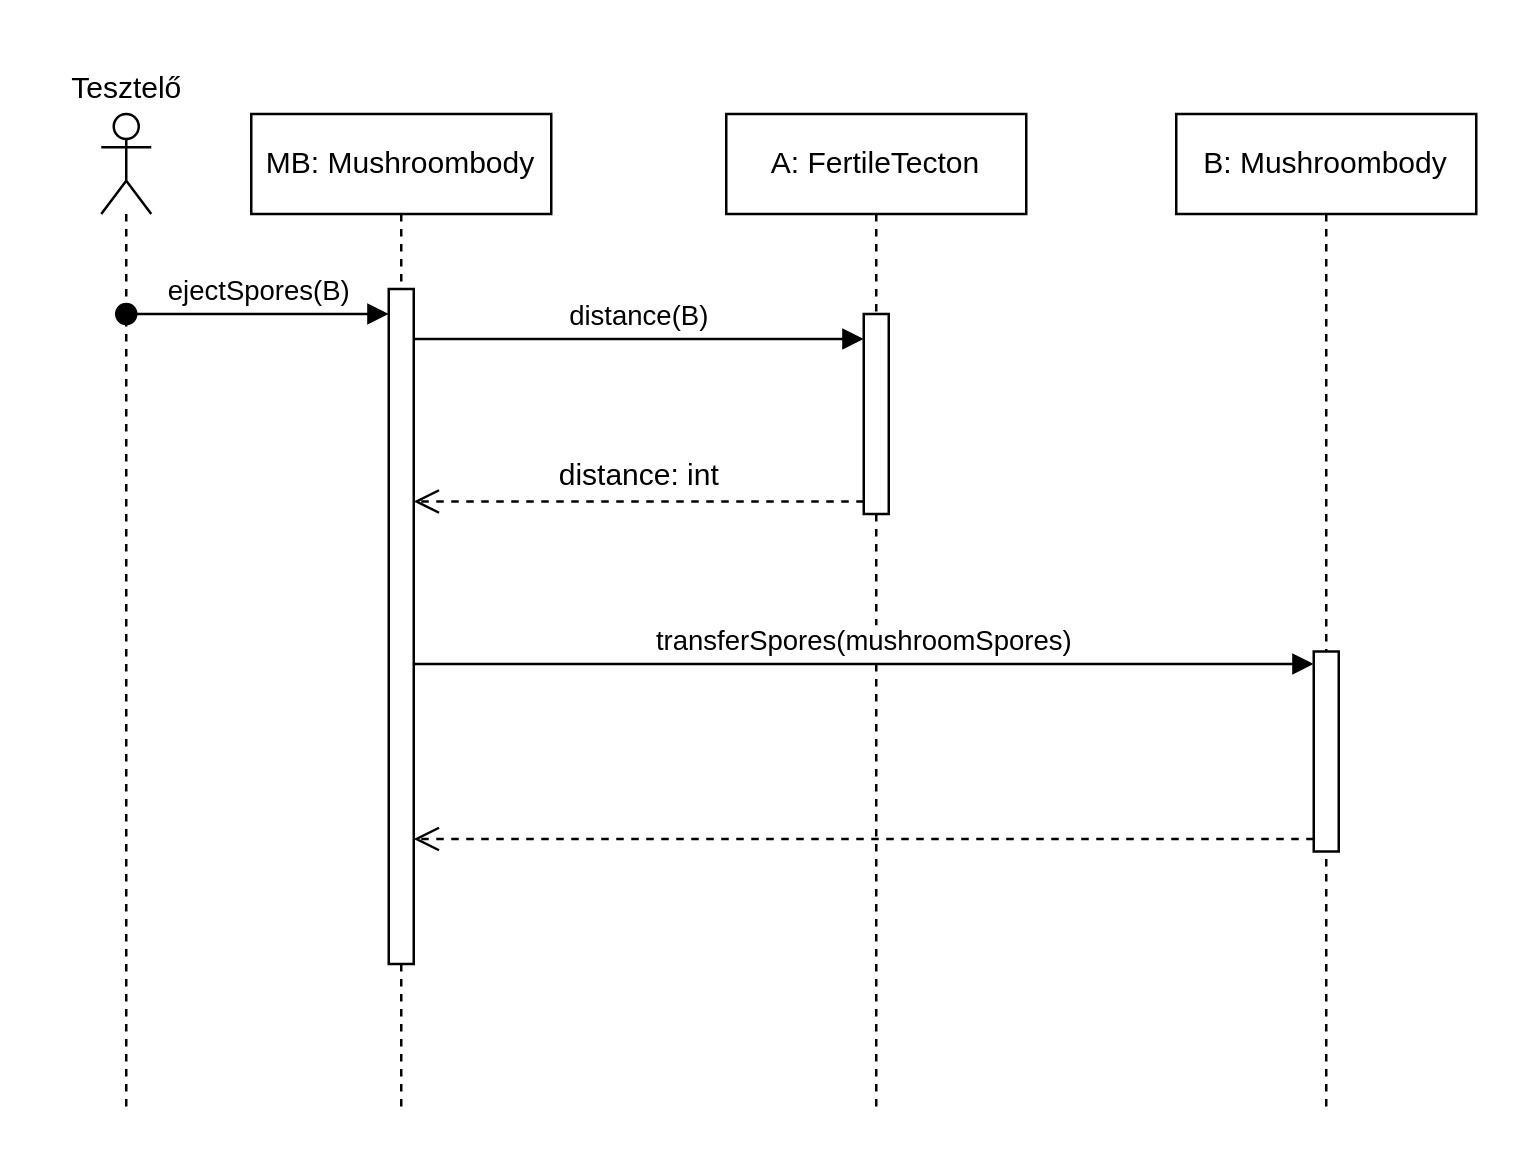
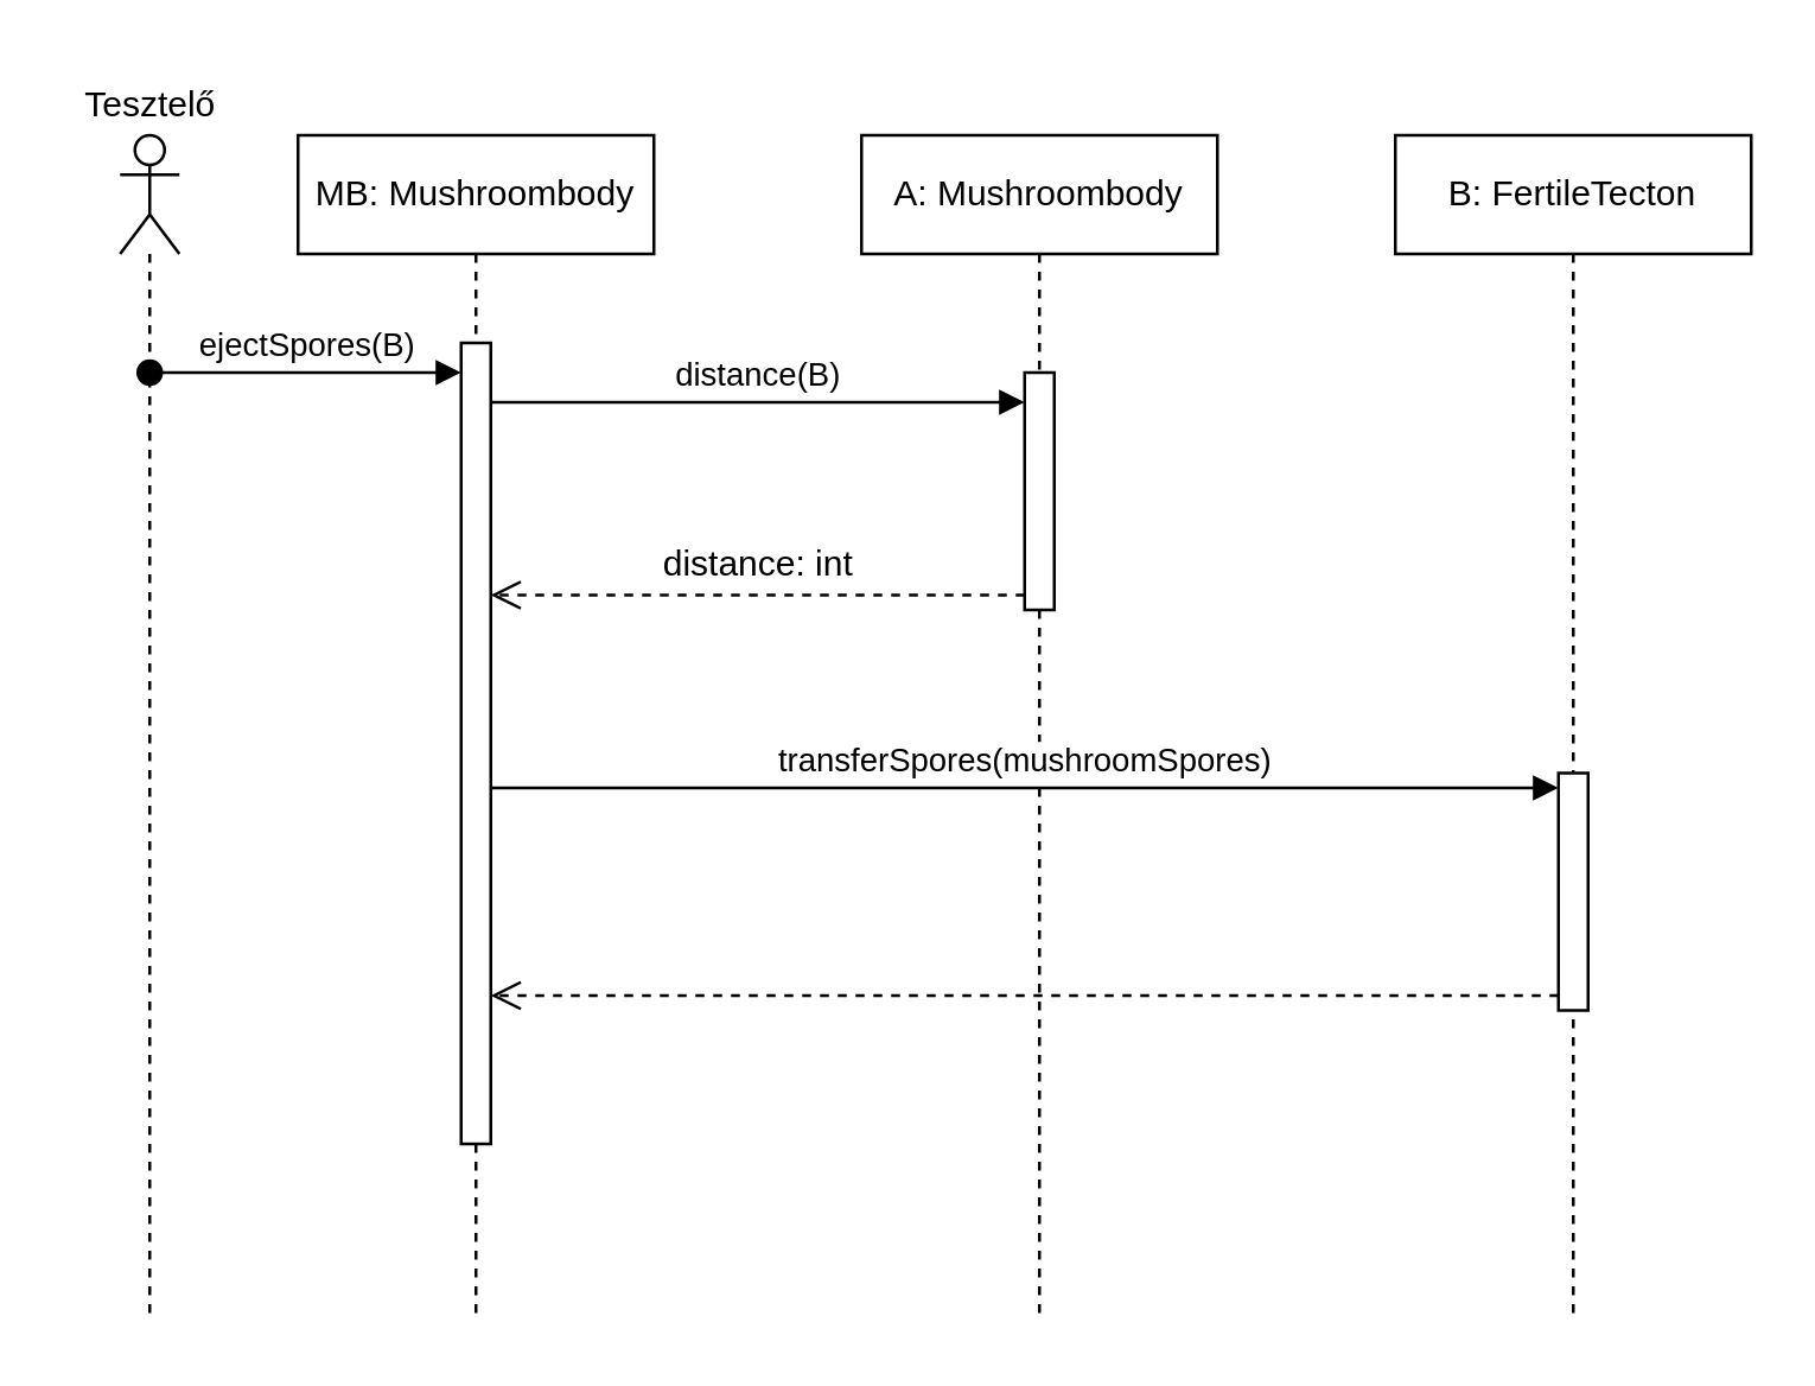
  <mxCell id="0" />
  <mxCell id="1" parent="0" />
  <mxCell id="2" value="MB: Mushroombody" style="shape=umlLifeline;perimeter=lifelinePerimeter;whiteSpace=wrap;html=1;container=1;dropTarget=0;collapsible=0;recursiveResize=0;outlineConnect=0;portConstraint=eastwest;newEdgeStyle={&quot;curved&quot;:0,&quot;rounded&quot;:0};" parent="1" vertex="1"><mxGeometry x="100" y="45" width="120" height="400" as="geometry" /></mxCell>
  <mxCell id="3" value="" style="html=1;points=[[0,0,0,0,5],[0,1,0,0,-5],[1,0,0,0,5],[1,1,0,0,-5]];perimeter=orthogonalPerimeter;outlineConnect=0;targetShapes=umlLifeline;portConstraint=eastwest;newEdgeStyle={&quot;curved&quot;:0,&quot;rounded&quot;:0};" parent="2" vertex="1"><mxGeometry x="55" y="70" width="10" height="270" as="geometry" /></mxCell>
- <mxCell id="4" value="B: Mushroombody" style="shape=umlLifeline;perimeter=lifelinePerimeter;whiteSpace=wrap;html=1;container=1;dropTarget=0;collapsible=0;recursiveResize=0;outlineConnect=0;portConstraint=eastwest;newEdgeStyle={&quot;curved&quot;:0,&quot;rounded&quot;:0};" parent="1" vertex="1"><mxGeometry x="470" y="45" width="120" height="400" as="geometry" /></mxCell>
- <mxCell id="5" value="A: FertileTecton" style="shape=umlLifeline;perimeter=lifelinePerimeter;whiteSpace=wrap;html=1;container=1;dropTarget=0;collapsible=0;recursiveResize=0;outlineConnect=0;portConstraint=eastwest;newEdgeStyle={&quot;curved&quot;:0,&quot;rounded&quot;:0};" parent="1" vertex="1"><mxGeometry x="290" y="45" width="120" height="400" as="geometry" /></mxCell>
+ <mxCell id="4" value="B: FertileTecton" style="shape=umlLifeline;perimeter=lifelinePerimeter;whiteSpace=wrap;html=1;container=1;dropTarget=0;collapsible=0;recursiveResize=0;outlineConnect=0;portConstraint=eastwest;newEdgeStyle={&quot;curved&quot;:0,&quot;rounded&quot;:0};" parent="1" vertex="1"><mxGeometry x="470" y="45" width="120" height="400" as="geometry" /></mxCell>
+ <mxCell id="5" value="A: Mushroombody" style="shape=umlLifeline;perimeter=lifelinePerimeter;whiteSpace=wrap;html=1;container=1;dropTarget=0;collapsible=0;recursiveResize=0;outlineConnect=0;portConstraint=eastwest;newEdgeStyle={&quot;curved&quot;:0,&quot;rounded&quot;:0};" parent="1" vertex="1"><mxGeometry x="290" y="45" width="120" height="400" as="geometry" /></mxCell>
  <mxCell id="6" value="" style="html=1;points=[[0,0,0,0,5],[0,1,0,0,-5],[1,0,0,0,5],[1,1,0,0,-5]];perimeter=orthogonalPerimeter;outlineConnect=0;targetShapes=umlLifeline;portConstraint=eastwest;newEdgeStyle={&quot;curved&quot;:0,&quot;rounded&quot;:0};" parent="5" vertex="1"><mxGeometry x="55" y="80" width="10" height="80" as="geometry" /></mxCell>
  <mxCell id="7" value="distance(B)" style="html=1;verticalAlign=bottom;endArrow=block;curved=0;rounded=0;entryX=0;entryY=0;entryDx=0;entryDy=5;" parent="1" edge="1"><mxGeometry relative="1" as="geometry"><mxPoint x="165" y="135" as="sourcePoint" /><mxPoint x="345" y="135" as="targetPoint" /></mxGeometry></mxCell>
  <mxCell id="8" value="" style="html=1;verticalAlign=bottom;endArrow=open;dashed=1;endSize=8;curved=0;rounded=0;exitX=0;exitY=1;exitDx=0;exitDy=-5;" parent="1" source="6" target="3" edge="1"><mxGeometry relative="1" as="geometry"><mxPoint x="160" y="200" as="targetPoint" /></mxGeometry></mxCell>
  <mxCell id="9" value="" style="html=1;points=[[0,0,0,0,5],[0,1,0,0,-5],[1,0,0,0,5],[1,1,0,0,-5]];perimeter=orthogonalPerimeter;outlineConnect=0;targetShapes=umlLifeline;portConstraint=eastwest;newEdgeStyle={&quot;curved&quot;:0,&quot;rounded&quot;:0};" parent="1" vertex="1"><mxGeometry x="525" y="260" width="10" height="80" as="geometry" /></mxCell>
  <mxCell id="10" value="transferSpores(mushroomSpores)" style="html=1;verticalAlign=bottom;endArrow=block;curved=0;rounded=0;entryX=0;entryY=0;entryDx=0;entryDy=5;" parent="1" source="3" target="9" edge="1"><mxGeometry relative="1" as="geometry"><mxPoint x="160" y="265" as="sourcePoint" /></mxGeometry></mxCell>
  <mxCell id="11" value="" style="html=1;verticalAlign=bottom;endArrow=open;dashed=1;endSize=8;curved=0;rounded=0;exitX=0;exitY=1;exitDx=0;exitDy=-5;" parent="1" source="9" target="3" edge="1"><mxGeometry x="0.003" relative="1" as="geometry"><mxPoint x="160" y="335" as="targetPoint" /><mxPoint as="offset" /></mxGeometry></mxCell>
  <mxCell id="12" value="ejectSpores(B)" style="html=1;verticalAlign=bottom;startArrow=oval;startFill=1;endArrow=block;startSize=8;curved=0;rounded=0;" parent="1" edge="1"><mxGeometry width="60" relative="1" as="geometry"><mxPoint x="50" y="125" as="sourcePoint" /><mxPoint x="155" y="125" as="targetPoint" /></mxGeometry></mxCell>
  <mxCell id="13" value="distance: int" style="text;html=1;align=center;verticalAlign=middle;resizable=0;points=[];autosize=1;strokeColor=none;fillColor=none;" parent="1" vertex="1"><mxGeometry x="210" y="175" width="90" height="30" as="geometry" /></mxCell>
  <mxCell id="14" value="" style="shape=umlLifeline;perimeter=lifelinePerimeter;whiteSpace=wrap;html=1;container=1;dropTarget=0;collapsible=0;recursiveResize=0;outlineConnect=0;portConstraint=eastwest;newEdgeStyle={&quot;curved&quot;:0,&quot;rounded&quot;:0};participant=umlActor;" parent="1" vertex="1"><mxGeometry y="45" width="20" height="400" as="geometry" x="40" /></mxCell>
  <mxCell id="15" value="Tesztelő" style="text;html=1;align=center;verticalAlign=middle;resizable=0;points=[];autosize=1;strokeColor=none;fillColor=none;" parent="1" vertex="1"><mxGeometry x="20" y="20" width="60" height="30" as="geometry" /></mxCell>
